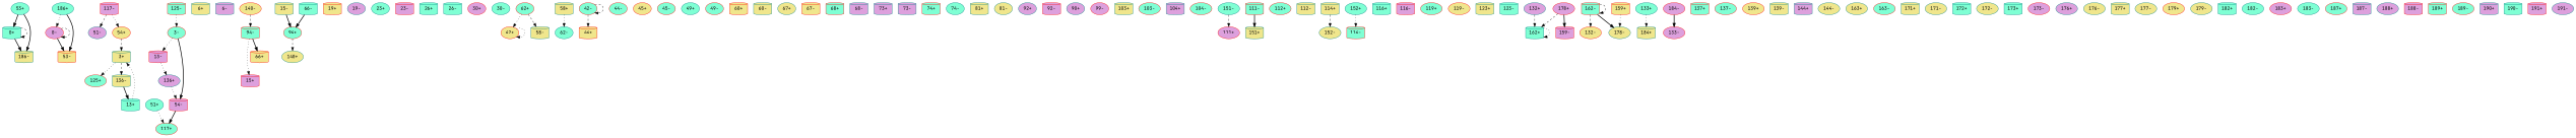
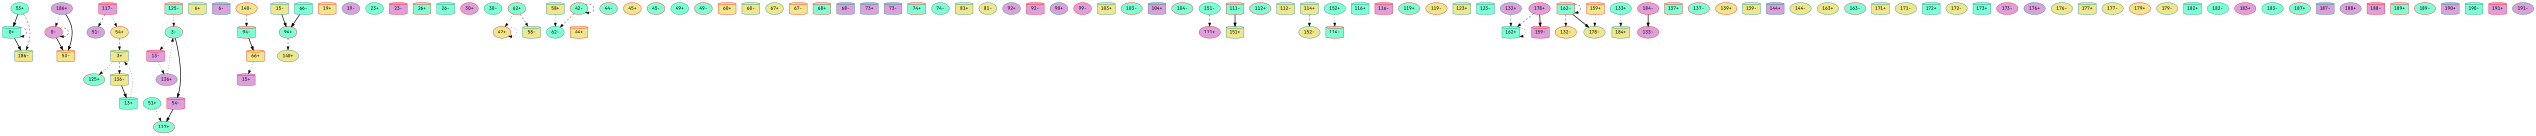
  digraph {
    fontname="JetBrains Mono"
    k=43
    node [C=120 color=teal fillcolor=aquamarine fontname="JetBrains Mono" l=46 shape=ellipse style=filled]
    edge [d=-42 fontname="JetBrains Mono" style=dashed]
    "0+" [shape=cylinder]
    "186-" [C=290762 fillcolor=khaki l=21623 shape=cylinder]
    "0-" [color=red fillcolor=plum]
    "53-" [C=111 color=red fillcolor=khaki l=64 shape=cylinder]
    "3+" [C=303 fillcolor=khaki l=54 shape=cylinder]
    "125+" [C=18207 color=red l=1619]
    "136-" [C=5911 fillcolor=khaki l=549 shape=cylinder]
    "13+" [C=3489 l=376 shape=cylinder]
    "3-" [C=303 color=red l=54]
    "13-" [C=3489 color=red fillcolor=plum l=376 shape=cylinder]
    "54-" [C=8435 color=red fillcolor=plum l=635 shape=cylinder]
    "136+" [C=5911 fillcolor=plum l=549]
    "117+" [C=1551 color=red l=170]
    "6+" [C=19226 fillcolor=khaki l=1607 shape=cylinder]
    "6-" [C=19226 fillcolor=plum l=1607 shape=cylinder]
    "15+" [C=19021 color=red fillcolor=plum l=1571 shape=cylinder]
    "15-" [C=19021 fillcolor=khaki l=1571 shape=cylinder]
    "94+" [C=60 color=red l=44]
    "140+" [C=6907 fillcolor=khaki l=670]
    "19+" [C=485 color=red fillcolor=khaki l=107 shape=cylinder]
    "19-" [C=485 fillcolor=plum l=107]
    "23+" [C=1732 l=234]
    "23-" [C=1732 color=red fillcolor=plum l=234 shape=cylinder]
-   "26+" [C=482 l=120 shape=cylinder]
+   "26+" [C=482 color=red l=120 shape=cylinder]
    "26-" [C=482 l=120 shape=cylinder]
    "30+" [C=1299 color=red fillcolor=plum l=312]
    "30-" [C=1299 l=312]
    "42+" [C=25 color=red fillcolor=khaki l=43]
    "42-" [C=25 color=red l=43]
    "62-" [C=4884 l=435]
    "44+" [C=597 color=red fillcolor=khaki l=133 shape=cylinder]
    "44-" [C=597 color=red l=133]
    "45+" [C=463 color=red fillcolor=khaki l=111]
    "45-" [C=463 color=red l=111]
    "49+" [C=1874 l=233]
    "49-" [C=1874 color=red l=233]
    "51+" [C=16126 l=1385]
    "51-" [C=16126 fillcolor=plum l=1385]
    "53+" [C=111 l=64]
    "54+" [C=8435 color=red fillcolor=khaki l=635]
    "58+" [C=17426 fillcolor=khaki l=1456 shape=cylinder]
    "58-" [C=17426 fillcolor=khaki l=1456 shape=cylinder]
    "60+" [C=631 color=red fillcolor=khaki l=149 shape=cylinder]
    "60-" [C=631 fillcolor=khaki l=149 shape=cylinder]
    "62+" [C=4884 color=red l=435]
    "66+" [C=4354 color=red fillcolor=khaki l=484 shape=cylinder]
    "66-" [C=4354 l=484 shape=cylinder]
    "67+" [C=713 fillcolor=khaki l=114]
    "67-" [C=713 color=red fillcolor=khaki l=114 shape=cylinder]
    "68+" [C=2811 color=red l=322 shape=cylinder]
    "68-" [C=2811 fillcolor=plum l=322 shape=cylinder]
    "73+" [C=924 fillcolor=plum l=129 shape=cylinder]
    "73-" [C=924 fillcolor=plum l=129 shape=cylinder]
    "74+" [C=21589 color=red l=1834 shape=cylinder]
    "74-" [C=21589 l=1834]
    "81+" [C=1178 fillcolor=khaki l=183 shape=cylinder]
    "81-" [C=1178 fillcolor=khaki l=183]
    "92+" [C=16987 fillcolor=plum l=1442]
    "92-" [C=16987 color=red fillcolor=plum l=1442 shape=cylinder]
    "94-" [C=60 color=red l=44 shape=cylinder]
    n61 [C=33921 fillcolor=plum l=2556 label="90+"]
    "99-" [C=33921 color=red fillcolor=plum l=2556]
    "103+" [C=18442 fillcolor=khaki l=1815 shape=cylinder]
    "103-" [C=18442 color=red l=1815]
    "104+" [C=616 fillcolor=plum l=116 shape=cylinder]
    "104-" [C=616 color=red l=116]
    "111+" [C=700 color=red fillcolor=plum l=113]
    "111-" [C=700 color=red l=113 shape=cylinder]
    "151+" [C=26668 fillcolor=khaki l=2048 shape=cylinder]
    "112+" [C=1398 color=red l=239]
    "112-" [C=1398 fillcolor=khaki l=239 shape=cylinder]
    "114+" [C=1547 fillcolor=khaki l=193 shape=cylinder]
    "152-" [C=1474 fillcolor=khaki l=230]
    "114-" [C=1547 color=red l=193 shape=cylinder]
    "116+" [C=4682 l=399 shape=cylinder]
    "116-" [C=4682 color=red fillcolor=plum l=399 shape=cylinder]
    "117-" [C=1551 color=red fillcolor=plum l=170 shape=cylinder]
    "119+" [C=6535 color=red l=676]
    "119-" [C=6535 color=red fillcolor=khaki l=676]
    "123+" [C=4769 fillcolor=khaki l=459 shape=cylinder]
    "123-" [C=4769 l=459 shape=cylinder]
    "125-" [C=18207 color=red l=1619 shape=cylinder]
    "132+" [C=1151 fillcolor=plum l=168]
    "162+" [C=121954 l=8756 shape=cylinder]
    "132-" [C=1151 color=red fillcolor=khaki l=168]
    "133+" [C=356 l=109]
    "184+" [C=87043 fillcolor=khaki l=6260 shape=cylinder]
    "133-" [C=356 color=red fillcolor=plum l=109]
    "137+" [C=996 color=red l=184 shape=cylinder]
    "137-" [C=996 color=red l=184]
    "139+" [C=1189 color=red fillcolor=khaki l=251]
    "139-" [C=1189 fillcolor=khaki l=251 shape=cylinder]
    "140-" [C=6907 color=red fillcolor=khaki l=670]
    "144+" [C=94964 fillcolor=plum l=7750 shape=cylinder]
    "144-" [C=94964 fillcolor=khaki l=7750]
    "151-" [C=26668 l=2048]
    "152+" [C=1474 l=230]
    "159+" [C=29381 color=red fillcolor=khaki l=2401 shape=cylinder]
    "178-" [C=48400 fillcolor=khaki l=3731]
    "159-" [C=29381 color=red fillcolor=plum l=2401 shape=cylinder]
    "162-" [C=121954 color=red l=8756 shape=cylinder]
    "163+" [C=79258 fillcolor=khaki l=6492]
    "163-" [C=79258 color=red l=6492]
    "171+" [C=64457 fillcolor=khaki l=4885 shape=cylinder]
    "171-" [C=64457 fillcolor=khaki l=4885]
    "172+" [C=33285 l=2607 shape=cylinder]
    "172-" [C=33285 fillcolor=khaki l=2607]
    "173+" [C=36619 l=2882 shape=cylinder]
    "173-" [C=36619 color=red fillcolor=plum l=2882]
    "176+" [C=235583 fillcolor=plum l=18824]
    "176-" [C=235583 fillcolor=khaki l=18824]
    "177+" [C=43479 fillcolor=khaki l=3786 shape=cylinder]
    "177-" [C=43479 fillcolor=khaki l=3786]
    "178+" [C=48400 color=red fillcolor=plum l=3731]
    "179+" [C=57260 color=red fillcolor=khaki l=4853]
    "179-" [C=57260 fillcolor=khaki l=4853]
    "182+" [C=62885 l=4859 shape=cylinder]
    "182-" [C=62885 l=4859]
    "183+" [C=32855 color=red fillcolor=plum l=2537]
    "183-" [C=32855 l=2537]
    "184-" [C=87043 color=red fillcolor=plum l=6260]
-   "186+" [C=290762 l=21623]
+   "186+" [C=290762 fillcolor=plum l=21623]
    "187+" [C=267346 color=red l=21058]
    "187-" [C=267346 fillcolor=plum l=21058 shape=cylinder]
    "188+" [C=96513 fillcolor=plum l=7432]
    "188-" [C=96513 color=red fillcolor=plum l=7432 shape=cylinder]
    "189+" [C=389067 color=red l=32231 shape=cylinder]
    "189-" [C=389067 color=red l=32231]
    "190+" [C=203487 fillcolor=plum l=16507 shape=cylinder]
    "190-" [C=203487 l=16507 shape=cylinder]
    "191+" [C=91910 color=red fillcolor=plum l=6251 shape=cylinder]
    "191-" [C=91910 fillcolor=plum l=6251]
    "0+" -> "0+"
    "0+" -> "186-" [style=bold]
    "0-" -> "0-"
    "0-" -> "53-" [style=bold]
    "3+" -> "125+" [style=dotted]
    "3+" -> "136-"
    "136-" -> "13+" [style=bold]
    "13+" -> "3+" [style=dotted]
    "3-" -> "13-" [style=dotted]
    "3-" -> "54-" [style=bold]
    "13-" -> "136+" [style=dotted]
    "54-" -> "117+" [style=bold]
-   "136+" -> "54-" [style=dotted]
+   "136+" -> "3-" [style=dotted]
    "15-" -> "94+" [style=bold]
    "94+" -> "140+"
    "42+" -> "42+" [d=-41 style=dotted]
    "42-" -> "42-" [d=-41]
-   "42-" -> "44+" [d=-32]
+   "42-" -> "62-" [d=-32]
    "51+" -> "117+" [style=dotted]
    "53+" -> "0+" [style=bold]
-   "53+" -> "186-" [style=bold]
+   "53+" -> "186-"
    "54+" -> "3+"
    "58+" -> "62-" [style=dotted]
    "62+" -> "42+" [d=-32 style=dotted]
    "62+" -> "58-"
    "66-" -> "94+" [style=bold]
-   "94-" -> "15+" [style=dotted]
+   "66+" -> "15+" [style=dotted]
    "94-" -> "66+" [style=bold]
    "111-" -> "151+" [d=-39 style=bold]
    "114+" -> "152-"
    "117-" -> "51-"
    "117-" -> "54+" [style=dotted]
    "125-" -> "3-" [style=dotted]
    "132+" -> "162+"
    "162+" -> "162+" [d=-41 style=dotted]
    "133+" -> "184+" [d=-35 style=dotted]
    "140-" -> "94-"
    "151-" -> "111+" [d=-39]
    "152+" -> "114-" [style=dotted]
    "159+" -> "178-" [style=dotted]
    "162-" -> "132-"
    "162-" -> "178-" [d=-952 style=bold]
    "162-" -> "162-" [d=-41]
    "178+" -> "162+" [d=-952]
    "178+" -> "159-" [style=bold]
    "184-" -> "133-" [d=-35 style=bold]
    "186+" -> "0-" [style=dotted]
    "186+" -> "53-" [style=bold]
  }
